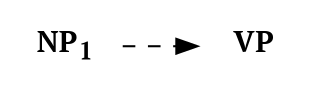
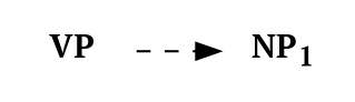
  digraph {
    rankdir=LR
    fontname="PT Serif"
    node [shape=none fontname="PT Serif"]
    n1 [label=<<B>NP<SUB>1</SUB></B>>]
    n2 [label=<<B>VP</B>>]
-   n1 -> n2 [style=dashed fontname="PT Serif"]
+   n2 -> n1 [style=dashed fontname="PT Serif"]
  }
